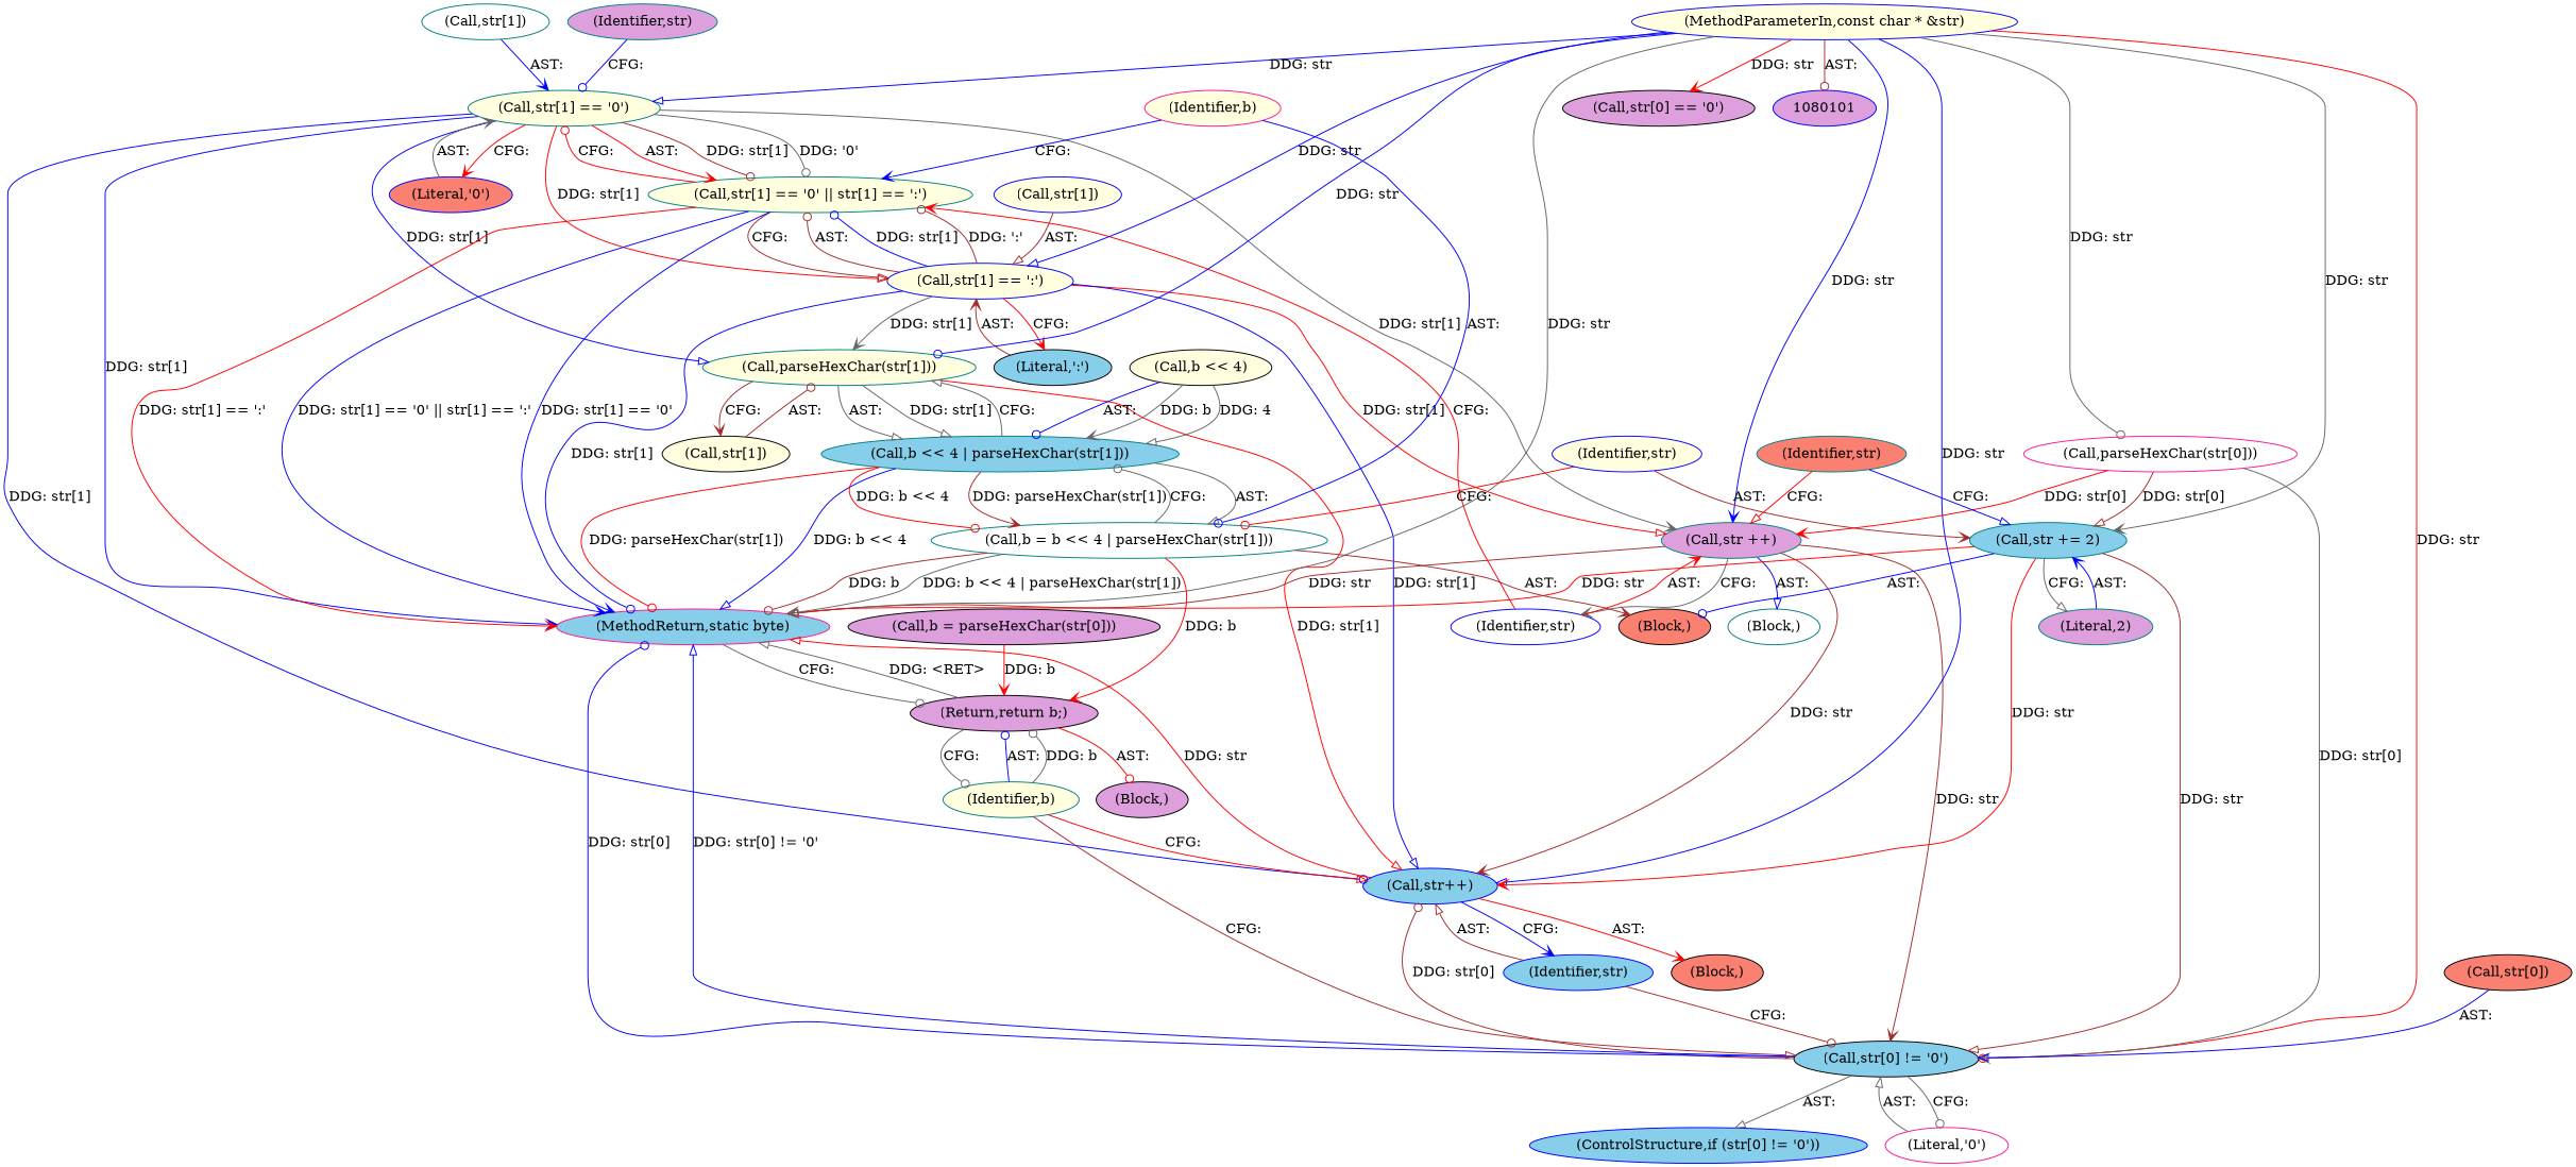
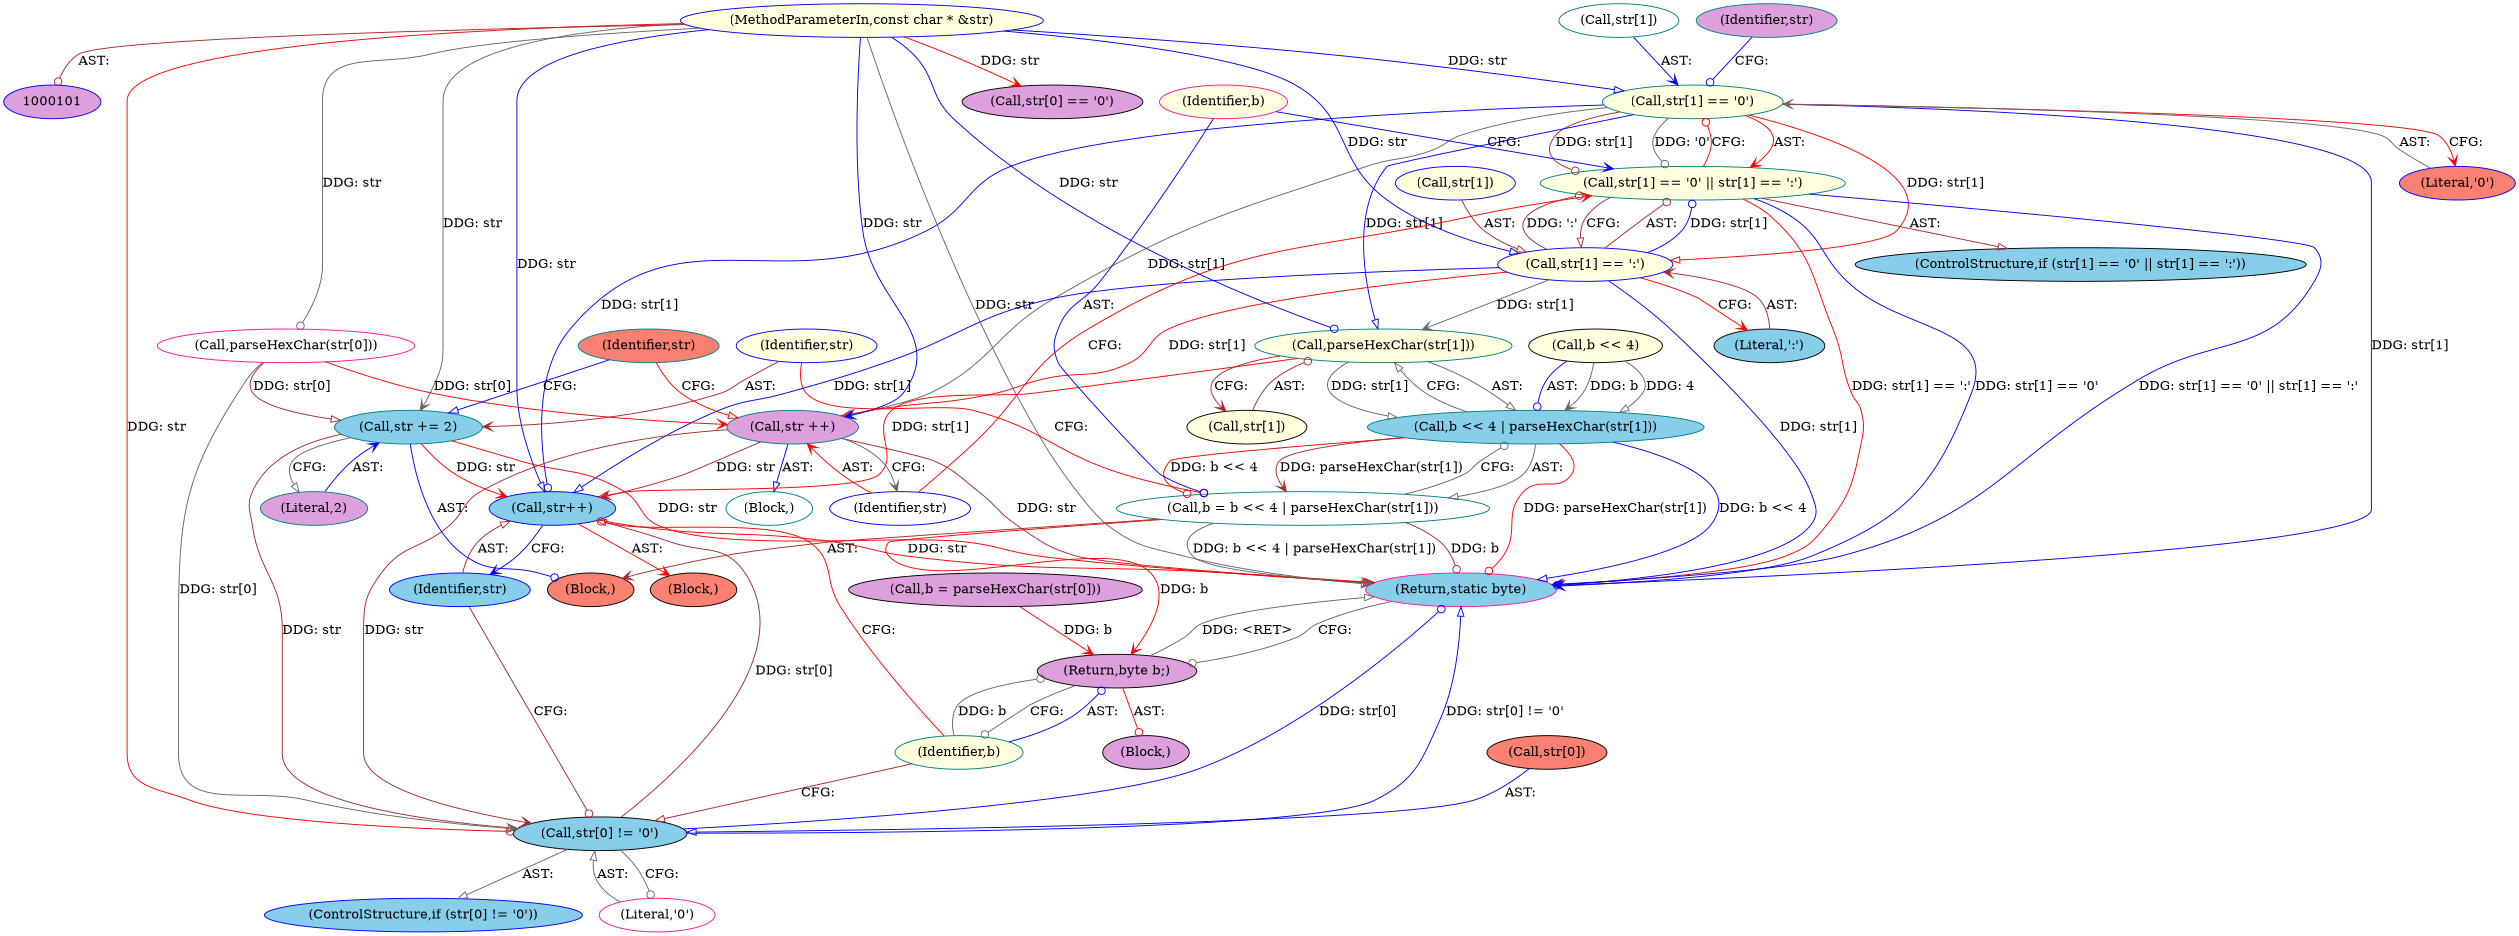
  digraph {
    node [color=teal fillcolor=lightyellow style=filled]
    edge [arrowhead=vee color=blue]
    n1 [label="(Call,str[1] == '\0')"]
    n2 [label="(Call,str[1] == '\0' || str[1] == ':')"]
    n3 [color=blue label="(Call,str[1] == ':')"]
    n4 [fillcolor=plum label="(Call,str ++)"]
    n5 [color=blue fillcolor=skyblue label="(Call,str++)"]
    n6 [label="(Call,parseHexChar(str[1]))"]
-   n7 [color=deeppink fillcolor=skyblue label="(MethodReturn,static byte)"]
+   n7 [color=deeppink fillcolor=skyblue label="(Return,static byte)"]
    n8 [color=blue fillcolor=salmon label="(Literal,'\0')"]
+   n9 [color=black fillcolor=skyblue label="(ControlStructure,if (str[1] == '\0' || str[1] == ':'))"]
    n10 [color=black fillcolor=skyblue label="(Literal,':')"]
    n11 [color=black fillcolor=skyblue label="(Call,str[0] != '\0')"]
    n12 [color=blue fillcolor=white label="(Identifier,str)"]
    n13 [fillcolor=white label="(Block,)"]
    n14 [color=blue fillcolor=skyblue label="(Identifier,str)"]
    n15 [color=black fillcolor=salmon label="(Block,)"]
    n16 [fillcolor=skyblue label="(Call,b << 4 | parseHexChar(str[1]))"]
    n17 [color=black label="(Call,str[1])"]
-   n18 [color=black fillcolor=plum label="(Return,return b;)"]
+   n18 [color=black fillcolor=plum label="(Return,byte b;)"]
    n19 [color=blue label="(MethodParameterIn,const char * &str)"]
    n20 [fillcolor=skyblue label="(Call,str += 2)"]
    n21 [color=deeppink fillcolor=white label="(Call,parseHexChar(str[0]))"]
    n22 [color=black fillcolor=plum label="(Call,str[0] == '\0')"]
-   1000101 [color=blue fillcolor=plum label=1080101]
+   1000101 [color=blue fillcolor=plum]
    n24 [color=blue fillcolor=skyblue label="(ControlStructure,if (str[0] != '\0'))"]
    n25 [color=deeppink fillcolor=white label="(Literal,'\0')"]
    n26 [color=black fillcolor=salmon label="(Block,)"]
    n27 [fillcolor=plum label="(Literal,2)"]
    n28 [fillcolor=white label="(Call,b = b << 4 | parseHexChar(str[1]))"]
    n29 [label="(Identifier,b)"]
    n30 [color=black fillcolor=plum label="(Block,)"]
    n31 [color=blue label="(Identifier,str)"]
    n32 [fillcolor=white label="(Call,str[1])"]
    n33 [fillcolor=plum label="(Identifier,str)"]
    n34 [fillcolor=salmon label="(Identifier,str)"]
    n35 [color=black fillcolor=plum label="(Call,b = parseHexChar(str[0]))"]
    n36 [color=deeppink label="(Identifier,b)"]
    n37 [color=black fillcolor=salmon label="(Call,str[0])"]
    n38 [color=black label="(Call,b << 4)"]
    n39 [color=blue label="(Call,str[1])"]
    n1 -> n2 [color=red label="AST: "]
    n1 -> n2 [arrowhead=odot color=brown label="DDG: str[1]"]
    n1 -> n2 [arrowhead=odot color=gray40 label="DDG: '\0'"]
    n1 -> n3 [arrowhead=onormal color=red label="DDG: str[1]"]
    n1 -> n4 [color=gray40 label="DDG: str[1]"]
    n1 -> n5 [arrowhead=odot label="DDG: str[1]"]
    n1 -> n6 [arrowhead=onormal label="DDG: str[1]"]
    n1 -> n7 [label="DDG: str[1]"]
    n1 -> n8 [color=red label="CFG: "]
    n2 -> n1 [arrowhead=odot color=red label="CFG: "]
    n2 -> n3 [arrowhead=onormal color=brown label="CFG: "]
    n2 -> n7 [color=red label="DDG: str[1] == ':'"]
    n2 -> n7 [label="DDG: str[1] == '\0'"]
    n2 -> n7 [label="DDG: str[1] == '\0' || str[1] == ':'"]
+   n2 -> n9 [arrowhead=onormal color=brown label="AST: "]
    n3 -> n2 [arrowhead=odot color=brown label="AST: "]
    n3 -> n2 [arrowhead=odot label="DDG: str[1]"]
    n3 -> n2 [arrowhead=odot color=brown label="DDG: ':'"]
    n3 -> n4 [arrowhead=onormal color=red label="DDG: str[1]"]
    n3 -> n5 [arrowhead=onormal label="DDG: str[1]"]
    n3 -> n6 [color=gray40 label="DDG: str[1]"]
    n3 -> n7 [arrowhead=odot label="DDG: str[1]"]
    n3 -> n10 [color=red label="CFG: "]
    n4 -> n5 [color=brown label="DDG: str"]
    n4 -> n7 [arrowhead=onormal color=brown label="DDG: str"]
    n4 -> n11 [color=brown label="DDG: str"]
    n4 -> n12 [color=gray40 label="CFG: "]
    n4 -> n13 [arrowhead=onormal label="AST: "]
    n5 -> n7 [arrowhead=onormal color=red label="DDG: str"]
    n5 -> n14 [label="CFG: "]
    n5 -> n15 [color=red label="AST: "]
    n6 -> n5 [arrowhead=onormal color=red label="DDG: str[1]"]
    n6 -> n16 [arrowhead=onormal color=gray40 label="AST: "]
    n6 -> n16 [arrowhead=onormal color=gray40 label="DDG: str[1]"]
    n6 -> n17 [color=brown label="CFG: "]
    n7 -> n18 [arrowhead=odot color=gray40 label="CFG: "]
    n8 -> n1 [color=gray40 label="AST: "]
    n10 -> n3 [color=brown label="AST: "]
    n11 -> n5 [arrowhead=odot color=brown label="DDG: str[0]"]
    n11 -> n7 [arrowhead=onormal label="DDG: str[0] != '\0'"]
    n11 -> n7 [arrowhead=odot label="DDG: str[0]"]
    n11 -> n24 [arrowhead=onormal color=gray40 label="AST: "]
    n11 -> n25 [arrowhead=odot color=gray40 label="CFG: "]
    n12 -> n2 [color=red label="CFG: "]
    n12 -> n4 [color=red label="AST: "]
    n14 -> n5 [arrowhead=onormal color=brown label="AST: "]
    n14 -> n11 [arrowhead=odot color=brown label="CFG: "]
    n16 -> n6 [arrowhead=onormal color=gray40 label="CFG: "]
    n16 -> n7 [arrowhead=onormal label="DDG: b << 4"]
    n16 -> n7 [arrowhead=odot color=red label="DDG: parseHexChar(str[1])"]
    n16 -> n28 [arrowhead=onormal color=gray40 label="AST: "]
    n16 -> n28 [arrowhead=odot color=red label="DDG: b << 4"]
    n16 -> n28 [color=brown label="DDG: parseHexChar(str[1])"]
    n17 -> n6 [arrowhead=odot color=brown label="AST: "]
    n18 -> n7 [arrowhead=onormal color=gray40 label="DDG: <RET>"]
    n18 -> n29 [arrowhead=odot color=gray40 label="CFG: "]
    n18 -> n30 [arrowhead=odot color=red label="AST: "]
    n19 -> n1 [arrowhead=onormal label="DDG: str"]
    n19 -> n3 [arrowhead=onormal label="DDG: str"]
    n19 -> n4 [label="DDG: str"]
    n19 -> n5 [arrowhead=onormal label="DDG: str"]
    n19 -> n6 [arrowhead=odot label="DDG: str"]
    n19 -> n7 [arrowhead=onormal color=gray40 label="DDG: str"]
    n19 -> n11 [arrowhead=odot color=red label="DDG: str"]
    n19 -> n20 [color=gray40 label="DDG: str"]
    n19 -> n21 [arrowhead=odot color=gray40 label="DDG: str"]
    n19 -> n22 [color=red label="DDG: str"]
    n19 -> 1000101 [arrowhead=odot color=brown label="AST: "]
    n20 -> n5 [color=red label="DDG: str"]
    n20 -> n7 [color=red label="DDG: str"]
    n20 -> n11 [arrowhead=onormal color=brown label="DDG: str"]
    n20 -> n26 [arrowhead=odot label="AST: "]
    n20 -> n27 [arrowhead=onormal color=gray40 label="CFG: "]
    n21 -> n4 [color=red label="DDG: str[0]"]
    n21 -> n11 [color=gray40 label="DDG: str[0]"]
    n21 -> n20 [arrowhead=onormal color=brown label="DDG: str[0]"]
    n25 -> n11 [arrowhead=onormal color=gray40 label="AST: "]
    n27 -> n20 [label="AST: "]
    n28 -> n7 [arrowhead=odot color=brown label="DDG: b"]
    n28 -> n7 [color=gray40 label="DDG: b << 4 | parseHexChar(str[1])"]
    n28 -> n16 [arrowhead=odot color=gray40 label="CFG: "]
    n28 -> n18 [color=red label="DDG: b"]
    n28 -> n26 [color=brown label="AST: "]
    n29 -> n5 [arrowhead=onormal color=red label="CFG: "]
    n29 -> n11 [arrowhead=onormal color=brown label="CFG: "]
    n29 -> n18 [arrowhead=odot label="AST: "]
    n29 -> n18 [arrowhead=odot color=gray40 label="DDG: b"]
    n31 -> n20 [color=brown label="AST: "]
    n31 -> n28 [arrowhead=odot color=red label="CFG: "]
    n32 -> n1 [label="AST: "]
    n33 -> n1 [arrowhead=odot label="CFG: "]
    n34 -> n4 [arrowhead=onormal color=red label="CFG: "]
    n34 -> n20 [arrowhead=onormal label="CFG: "]
    n35 -> n18 [color=red label="DDG: b"]
    n36 -> n2 [label="CFG: "]
    n36 -> n28 [arrowhead=odot label="AST: "]
    n37 -> n11 [arrowhead=onormal label="AST: "]
    n38 -> n16 [arrowhead=odot label="AST: "]
    n38 -> n16 [color=gray40 label="DDG: b"]
    n38 -> n16 [arrowhead=onormal color=gray40 label="DDG: 4"]
    n39 -> n3 [arrowhead=onormal color=brown label="AST: "]
  }
